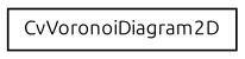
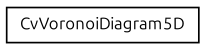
  digraph {
    rankdir=LR
    fontname=Ubuntu
-   n1 [color=black fillcolor=white fontname=Ubuntu fontsize=10 height=0.2 label=CvVoronoiDiagram2D shape=record style=filled width=0.4]
+   n1 [color=black fillcolor=white fontname=Ubuntu fontsize=10 height=0.2 label=CvVoronoiDiagram5D shape=record style=filled width=0.4]
  }
